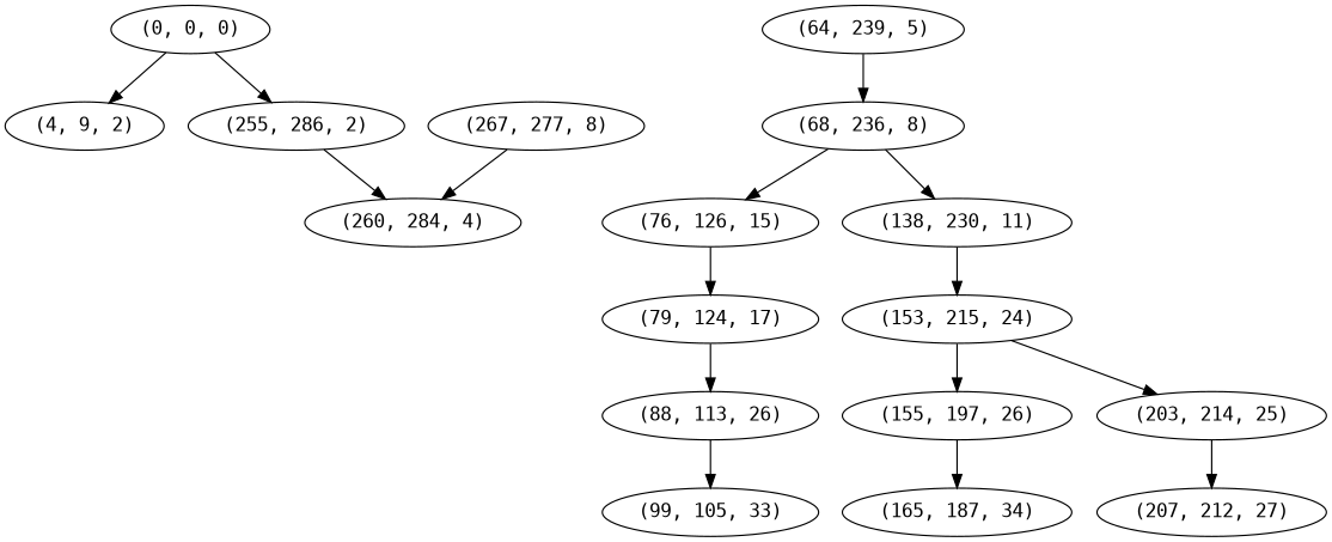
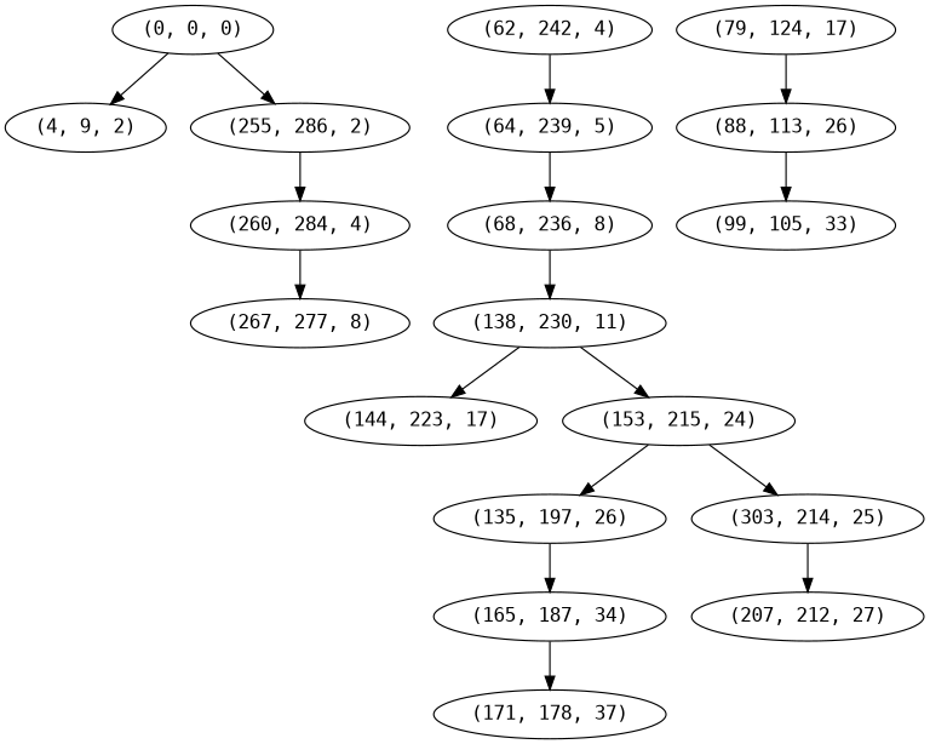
  digraph {
    fontname="DejaVu Sans Mono"
    node [fontname="DejaVu Sans Mono"]
    edge [fontname="DejaVu Sans Mono"]
    "(0, 0, 0)"
    "(4, 9, 2)"
    "(255, 286, 2)"
+   "(62, 242, 4)"
    "(64, 239, 5)"
    "(260, 284, 4)"
    "(68, 236, 8)"
-   "(76, 126, 15)"
    "(138, 230, 11)"
    "(79, 124, 17)"
+   "(144, 223, 17)"
    "(153, 215, 24)"
    "(88, 113, 26)"
    "(99, 105, 33)"
-   "(155, 197, 26)"
-   "(203, 214, 25)"
+   "(155, 197, 26)" [label="(135, 197, 26)"]
+   "(203, 214, 25)" [label="(303, 214, 25)"]
    "(165, 187, 34)"
    "(207, 212, 27)"
+   "(171, 178, 37)"
    "(267, 277, 8)"
    "(0, 0, 0)" -> "(4, 9, 2)"
    "(0, 0, 0)" -> "(255, 286, 2)"
    "(255, 286, 2)" -> "(260, 284, 4)"
+   "(62, 242, 4)" -> "(64, 239, 5)"
    "(64, 239, 5)" -> "(68, 236, 8)"
-   "(267, 277, 8)" -> "(260, 284, 4)"
-   "(68, 236, 8)" -> "(76, 126, 15)"
+   "(260, 284, 4)" -> "(267, 277, 8)"
    "(68, 236, 8)" -> "(138, 230, 11)"
-   "(76, 126, 15)" -> "(79, 124, 17)"
+   "(138, 230, 11)" -> "(144, 223, 17)"
    "(138, 230, 11)" -> "(153, 215, 24)"
    "(79, 124, 17)" -> "(88, 113, 26)"
    "(153, 215, 24)" -> "(155, 197, 26)"
    "(153, 215, 24)" -> "(203, 214, 25)"
    "(88, 113, 26)" -> "(99, 105, 33)"
    "(155, 197, 26)" -> "(165, 187, 34)"
    "(203, 214, 25)" -> "(207, 212, 27)"
+   "(165, 187, 34)" -> "(171, 178, 37)"
  }
